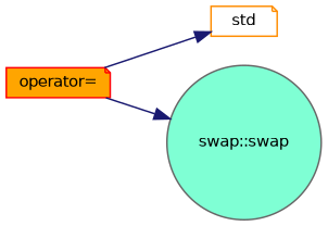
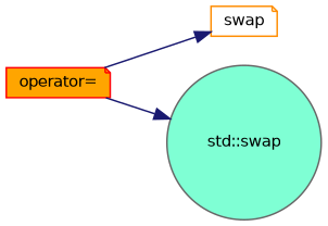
  digraph {
    rankdir=LR
    node [fontname=Helvetica fontsize=10 shape=note style=filled]
    edge [color=midnightblue fontname=Helvetica fontsize=10 labelfontname=Helvetica labelfontsize=10 style=solid]
    n1 [color=red fillcolor=orange fontcolor=black height=0.2 label="operator=" width=0.4]
-   n2 [color=darkorange fillcolor=white height=0.2 label=std width=0.4]
-   n3 [color=gray40 fillcolor=aquamarine height=0.2 label="swap::swap" shape=circle width=0.4]
+   n2 [color=darkorange fillcolor=white height=0.2 label=swap width=0.4]
+   n3 [color=gray40 fillcolor=aquamarine height=0.2 label="std::swap" shape=circle width=0.4]
    n1 -> n2
    n1 -> n3
  }
